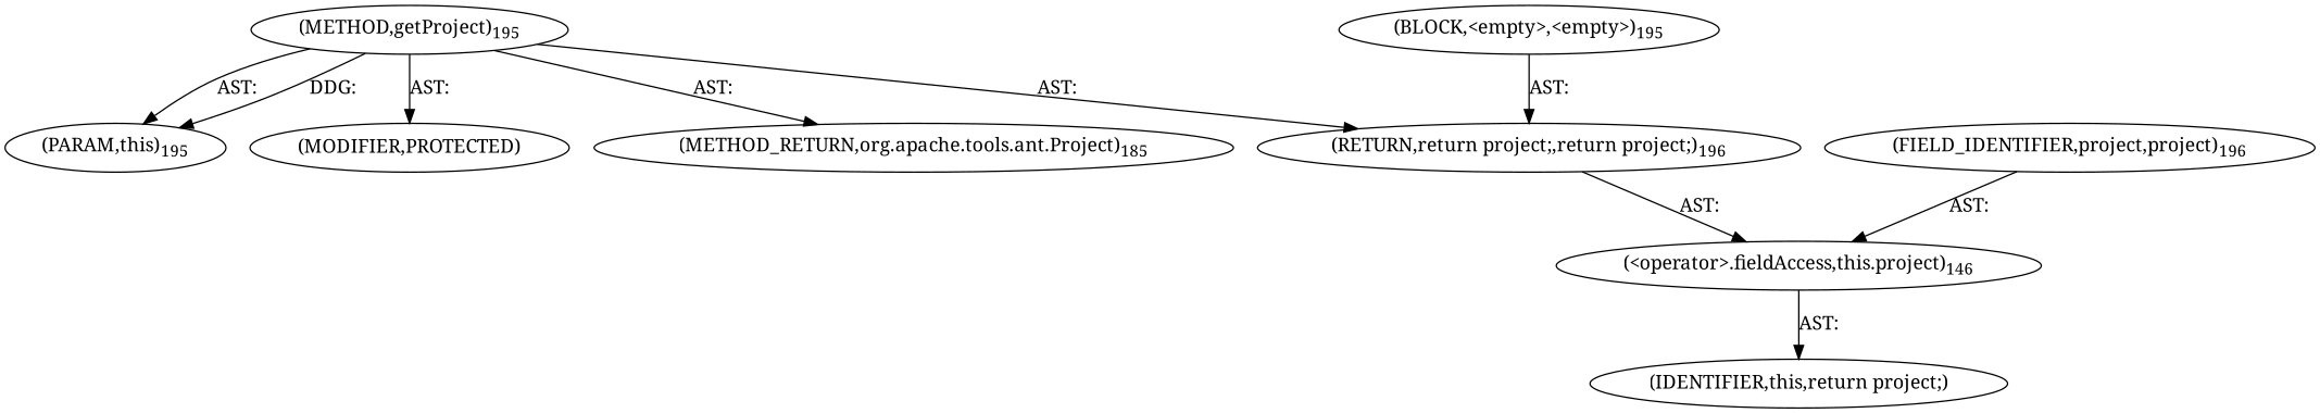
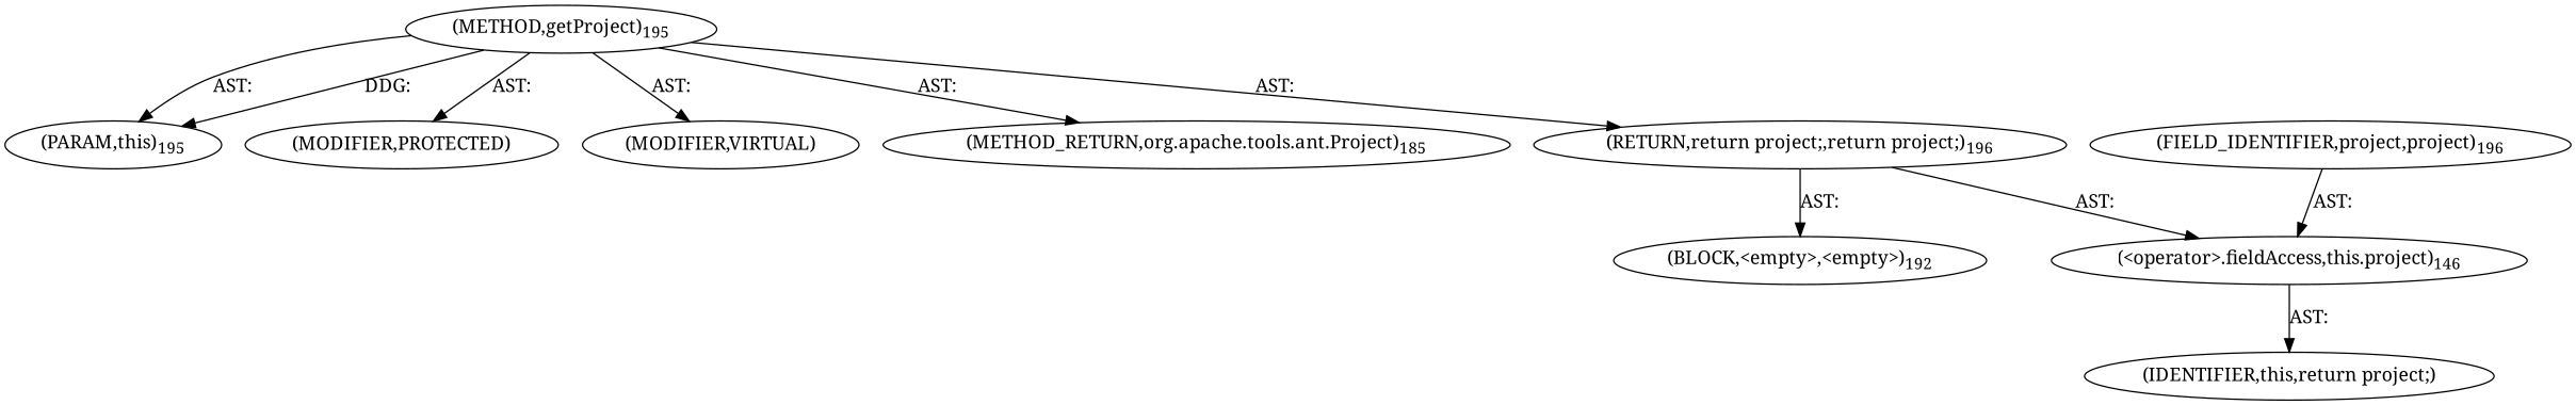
  digraph {
    fontname="Noto Serif"
    node [fontname="Noto Serif"]
    edge [fontname="Noto Serif"]
    n1 [label=<(METHOD,getProject)<SUB>195</SUB>>]
    n2 [label=<(PARAM,this)<SUB>195</SUB>>]
    n3 [label=<(MODIFIER,PROTECTED)>]
+   n4 [label=<(MODIFIER,VIRTUAL)>]
    n5 [label=<(METHOD_RETURN,org.apache.tools.ant.Project)<SUB>185</SUB>>]
    n6 [label=<(RETURN,return project;,return project;)<SUB>196</SUB>>]
-   n7 [label=<(BLOCK,&lt;empty&gt;,&lt;empty&gt;)<SUB>195</SUB>>]
+   n7 [label=<(BLOCK,&lt;empty&gt;,&lt;empty&gt;)<SUB>192</SUB>>]
    n8 [label=<(&lt;operator&gt;.fieldAccess,this.project)<SUB>146</SUB>>]
    n9 [label=<(IDENTIFIER,this,return project;)>]
    n10 [label=<(FIELD_IDENTIFIER,project,project)<SUB>196</SUB>>]
    n1 -> n2 [label="AST: "]
    n1 -> n2 [label="DDG: "]
    n1 -> n3 [label="AST: "]
+   n1 -> n4 [label="AST: "]
    n1 -> n5 [label="AST: "]
    n1 -> n6 [label="AST: "]
    n6 -> n8 [label="AST: "]
-   n7 -> n6 [label="AST: "]
+   n6 -> n7 [label="AST: "]
    n8 -> n9 [label="AST: "]
    n10 -> n8 [label="AST: "]
  }
